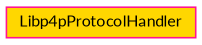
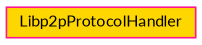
  digraph {
    rankdir=LR
    fontname=Lato
-   n1 [color=deeppink fillcolor=gold fontname=Lato fontsize=10 height=0.2 label=Libp4pProtocolHandler shape=record style=filled width=0.4]
+   n1 [color=deeppink fillcolor=gold fontname=Lato fontsize=10 height=0.2 label=Libp2pProtocolHandler shape=record style=filled width=0.4]
  }
